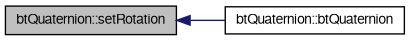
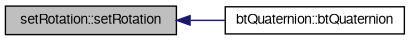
  digraph {
    rankdir=LR
    node [color=black fontname=FreeSans fontsize=10 shape=record]
-   n1 [fillcolor=grey75 fontcolor=black height=0.2 label="btQuaternion::setRotation" style=filled width=0.4]
+   n1 [fillcolor=grey75 fontcolor=black height=0.2 label="setRotation::setRotation" style=filled width=0.4]
    n2 [height=0.2 label="btQuaternion::btQuaternion" width=0.4]
    n1 -> n2 [color=midnightblue dir=back fontname=FreeSans fontsize=10 labelfontname=FreeSans labelfontsize=10 style=solid]
  }
